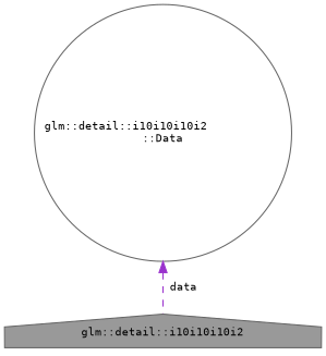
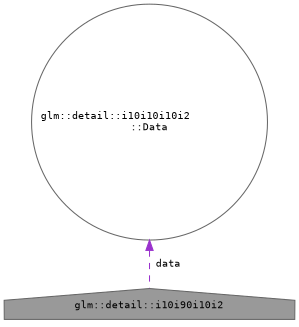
  digraph {
    node [color=gray40 fontname=Terminal fontsize=10 style=filled]
-   n1 [fillcolor=grey60 fontcolor=black height=0.2 label="glm::detail::i10i10i10i2" shape=house width=0.4]
+   n1 [fillcolor=grey60 fontcolor=black height=0.2 label="glm::detail::i10i90i10i2" shape=house width=0.4]
    n2 [fillcolor=white height=0.2 label="glm::detail::i10i10i10i2\l::Data" shape=circle width=0.4]
    n2 -> n1 [color=darkorchid3 dir=back fontname=Terminal fontsize=10 label=" data" labelfontname=Helvetica labelfontsize=10 style=dashed]
  }
